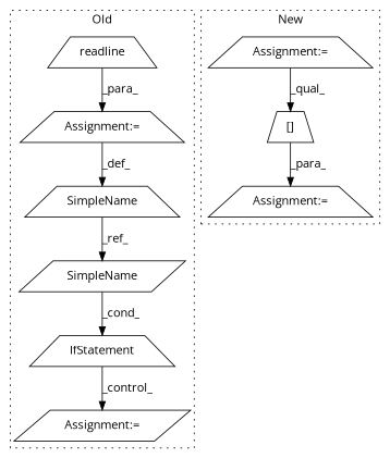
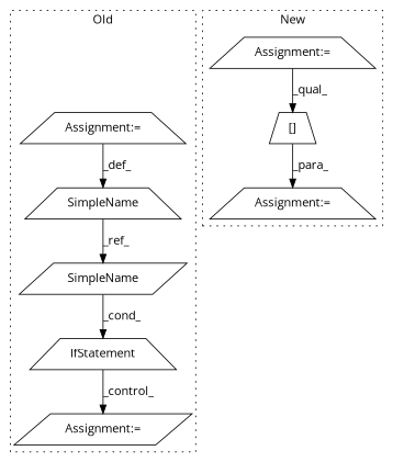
  digraph {
    fontname="Open Sans"
    node [a=7 l=1 shape=trapezium fontname="Open Sans"]
    edge [fontname="Open Sans"]
-   n1 [a=32 l=10 label=readline s=9037]
    n2 [label="Assignment:=" s=9029]
    n3 [a=25 l="4,2" label=IfStatement s="9057,9068"]
    n4 [l=7 label="Assignment:=" s=9186 shape=parallelogram]
    n5 [a=42 l=7 label=SimpleName s=9022]
    n6 [a=42 l=7 label=SimpleName s=9061 shape=parallelogram]
    n7 [a=2 l="9,1" label="[]" s="8005,8015"]
    n8 [label="Assignment:=" s=7690]
    n9 [label="Assignment:=" s=8004]
    subgraph cluster_1 {
      label=Old
      style=dotted
-     n1
      n2
      n3
      n4
      n5
      n6
    }
    subgraph cluster_2 {
      label=New
      style=dotted
      n7
      n8
      n9
    }
-   n1 -> n2 [label=_para_]
    n2 -> n5 [label=_def_]
    n3 -> n4 [label=_control_]
    n5 -> n6 [label=_ref_]
    n6 -> n3 [label=_cond_]
    n7 -> n9 [label=_para_]
    n8 -> n7 [label=_qual_]
  }
